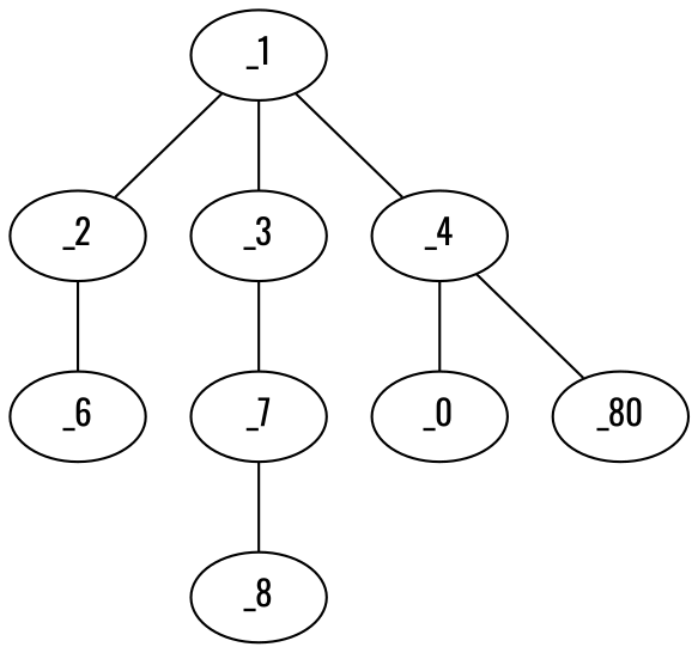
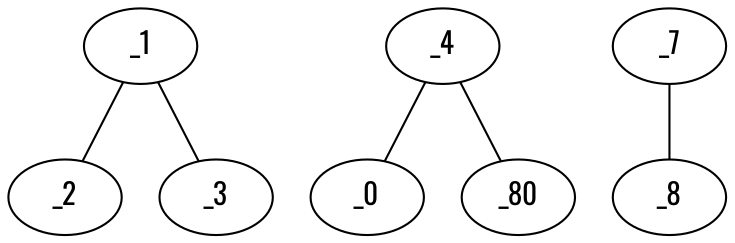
  graph {
    fontname=Oswald
    node [charge=0 chem=1 fontname=Oswald symbol="C  " x=4.5981 y=0]
    edge [fontname=Oswald valence=1]
    _1 [x=3.7321]
    _2 [y=0.5]
    _3 [x=2.866 y=0.5]
    _4 [x=3.7321 y=-1]
-   _6 [y=1.5]
    _7 [chem=2 symbol="O  " x=2]
    n7 [chem=2 label=_0 symbol="O  " x=2.866 y=-1.5]
    n8 [chem=2 label=_80 symbol="O  " y=-1.5]
    _8 [chem=2 symbol="O  " x=2.866 y=1.5]
    _1 -- _2
    _1 -- _3
-   _1 -- _4
-   _2 -- _6
-   _3 -- _7 [valence=2]
    _4 -- n7 [valence=2]
    _4 -- n8
    _7 -- _8
  }
